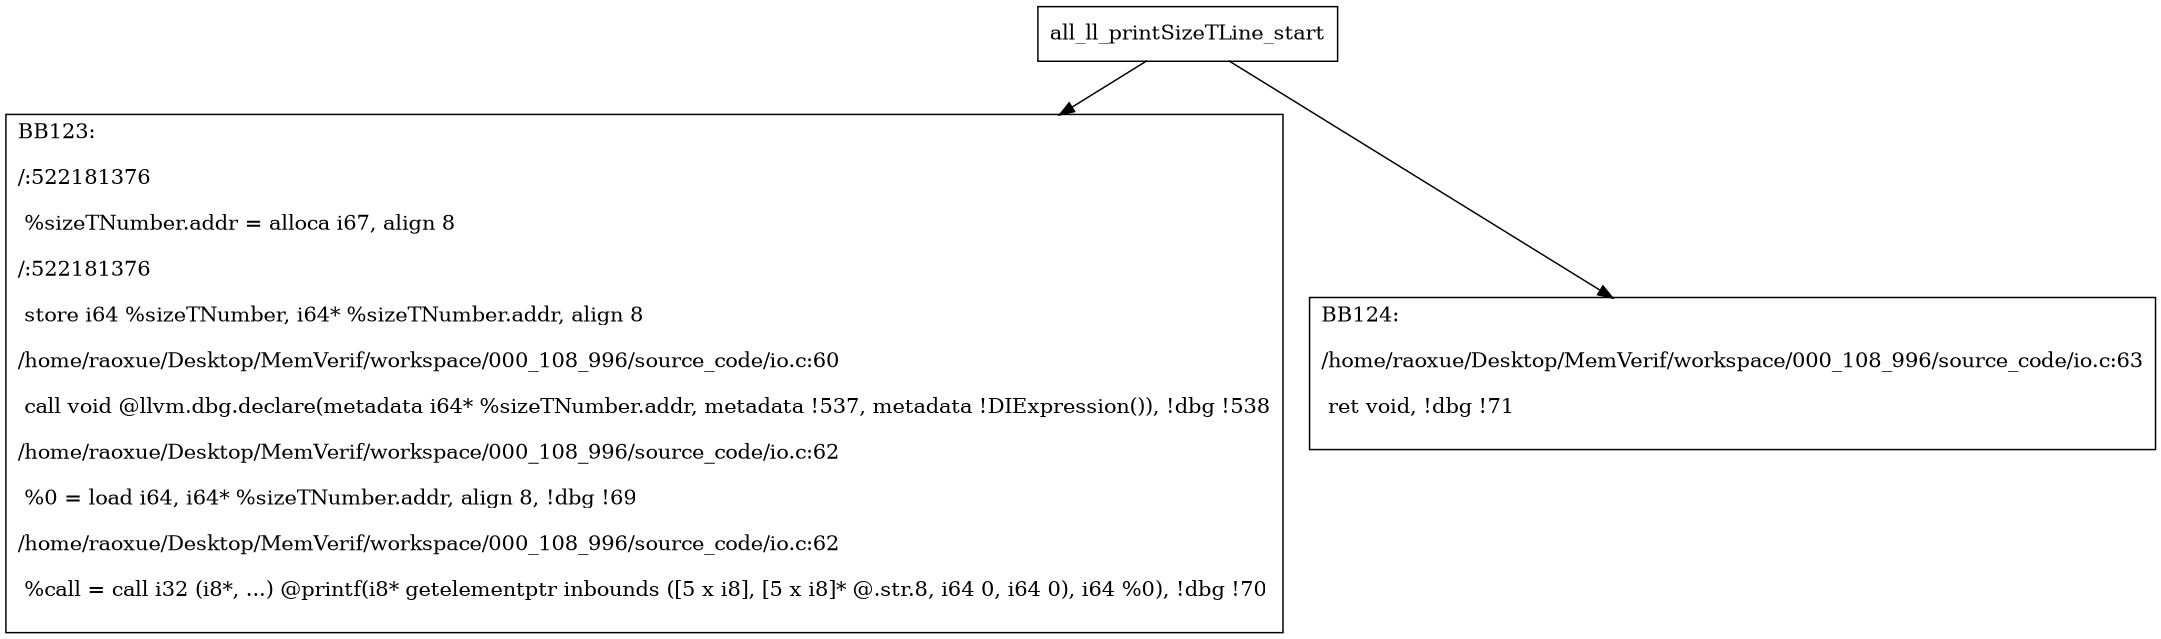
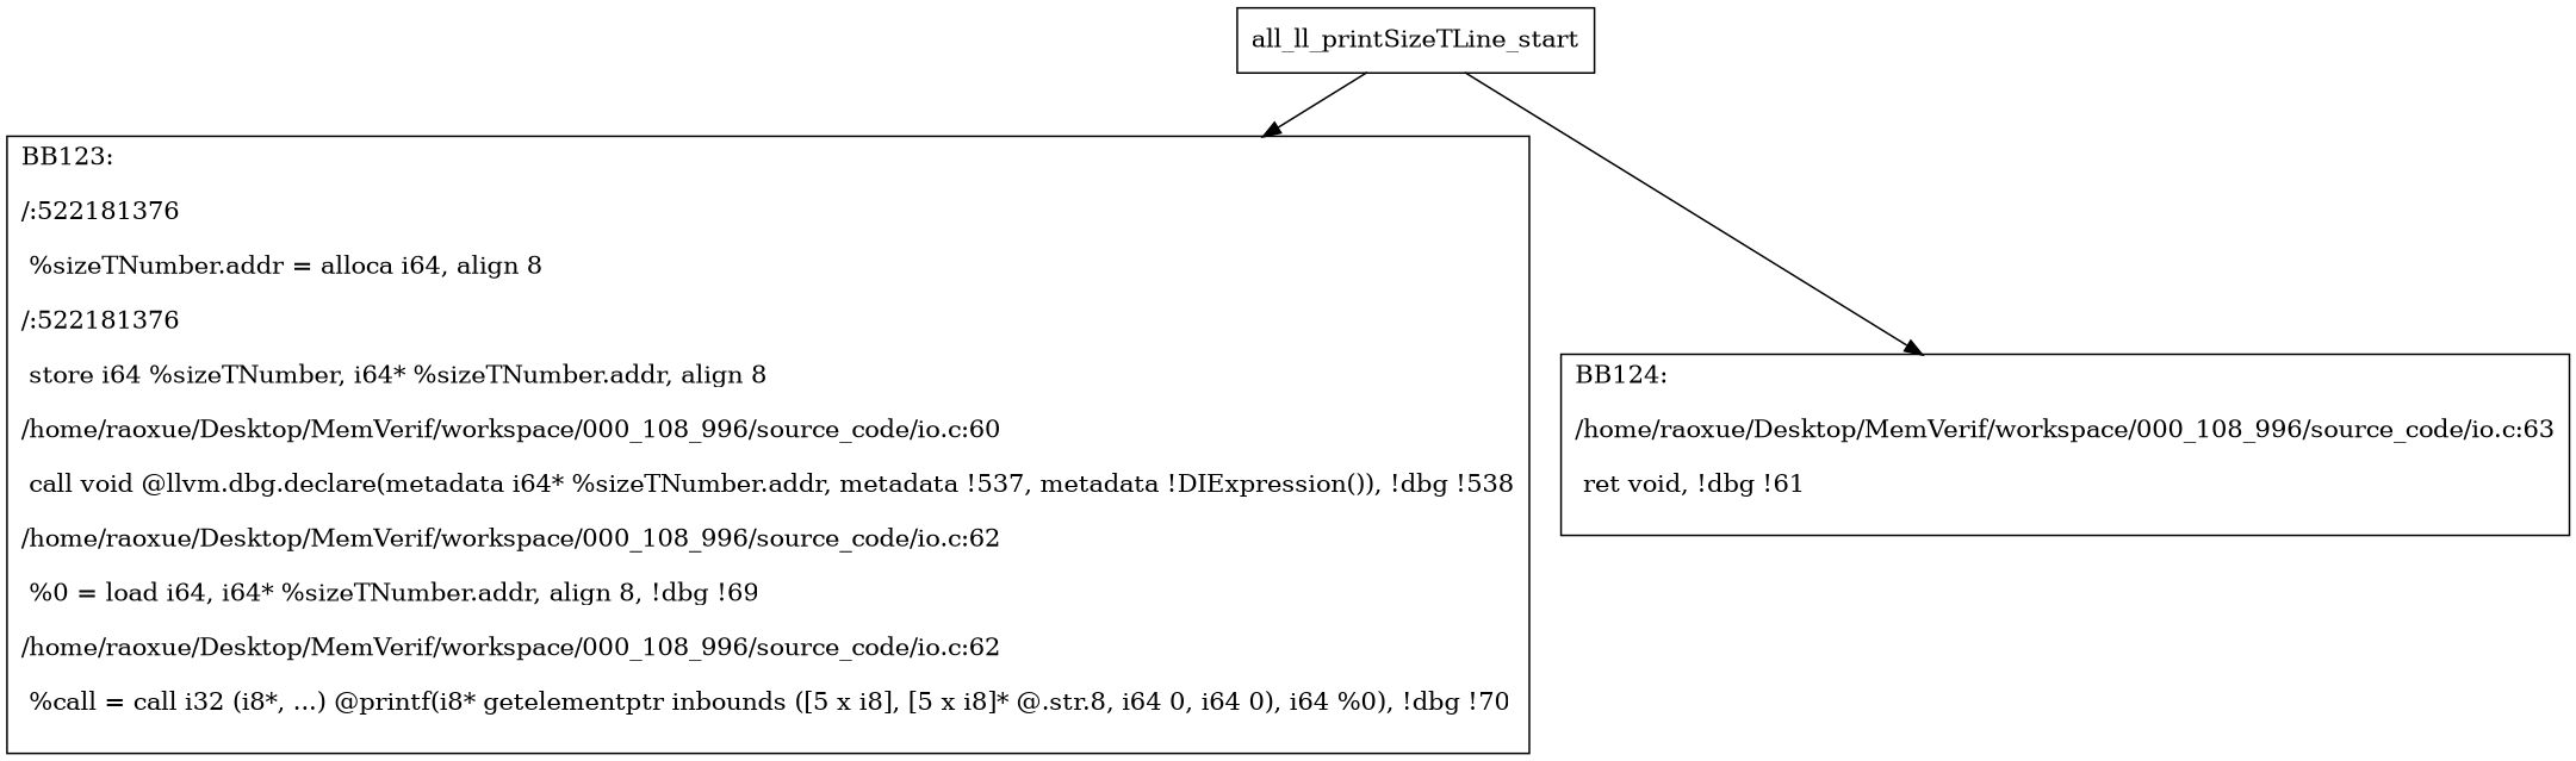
  digraph {
    node [shape=record]
    n1 [label="{all_ll_printSizeTLine_start}"]
-   n2 [label="{BB123:\l\l/:522181376\l\n  %sizeTNumber.addr = alloca i67, align 8\l\n/:522181376\l\n  store i64 %sizeTNumber, i64* %sizeTNumber.addr, align 8\l\n/home/raoxue/Desktop/MemVerif/workspace/000_108_996/source_code/io.c:60\l\n  call void @llvm.dbg.declare(metadata i64* %sizeTNumber.addr, metadata !537, metadata !DIExpression()), !dbg !538\l\n/home/raoxue/Desktop/MemVerif/workspace/000_108_996/source_code/io.c:62\l\n  %0 = load i64, i64* %sizeTNumber.addr, align 8, !dbg !69\l\n/home/raoxue/Desktop/MemVerif/workspace/000_108_996/source_code/io.c:62\l\n  %call = call i32 (i8*, ...) @printf(i8* getelementptr inbounds ([5 x i8], [5 x i8]* @.str.8, i64 0, i64 0), i64 %0), !dbg !70\l\n}"]
-   n3 [label="{BB124:\l\l/home/raoxue/Desktop/MemVerif/workspace/000_108_996/source_code/io.c:63\l\n  ret void, !dbg !71\l\n}"]
+   n2 [label="{BB123:\l\l/:522181376\l\n  %sizeTNumber.addr = alloca i64, align 8\l\n/:522181376\l\n  store i64 %sizeTNumber, i64* %sizeTNumber.addr, align 8\l\n/home/raoxue/Desktop/MemVerif/workspace/000_108_996/source_code/io.c:60\l\n  call void @llvm.dbg.declare(metadata i64* %sizeTNumber.addr, metadata !537, metadata !DIExpression()), !dbg !538\l\n/home/raoxue/Desktop/MemVerif/workspace/000_108_996/source_code/io.c:62\l\n  %0 = load i64, i64* %sizeTNumber.addr, align 8, !dbg !69\l\n/home/raoxue/Desktop/MemVerif/workspace/000_108_996/source_code/io.c:62\l\n  %call = call i32 (i8*, ...) @printf(i8* getelementptr inbounds ([5 x i8], [5 x i8]* @.str.8, i64 0, i64 0), i64 %0), !dbg !70\l\n}"]
+   n3 [label="{BB124:\l\l/home/raoxue/Desktop/MemVerif/workspace/000_108_996/source_code/io.c:63\l\n  ret void, !dbg !61\l\n}"]
    n1 -> n2
    n1 -> n3
  }
